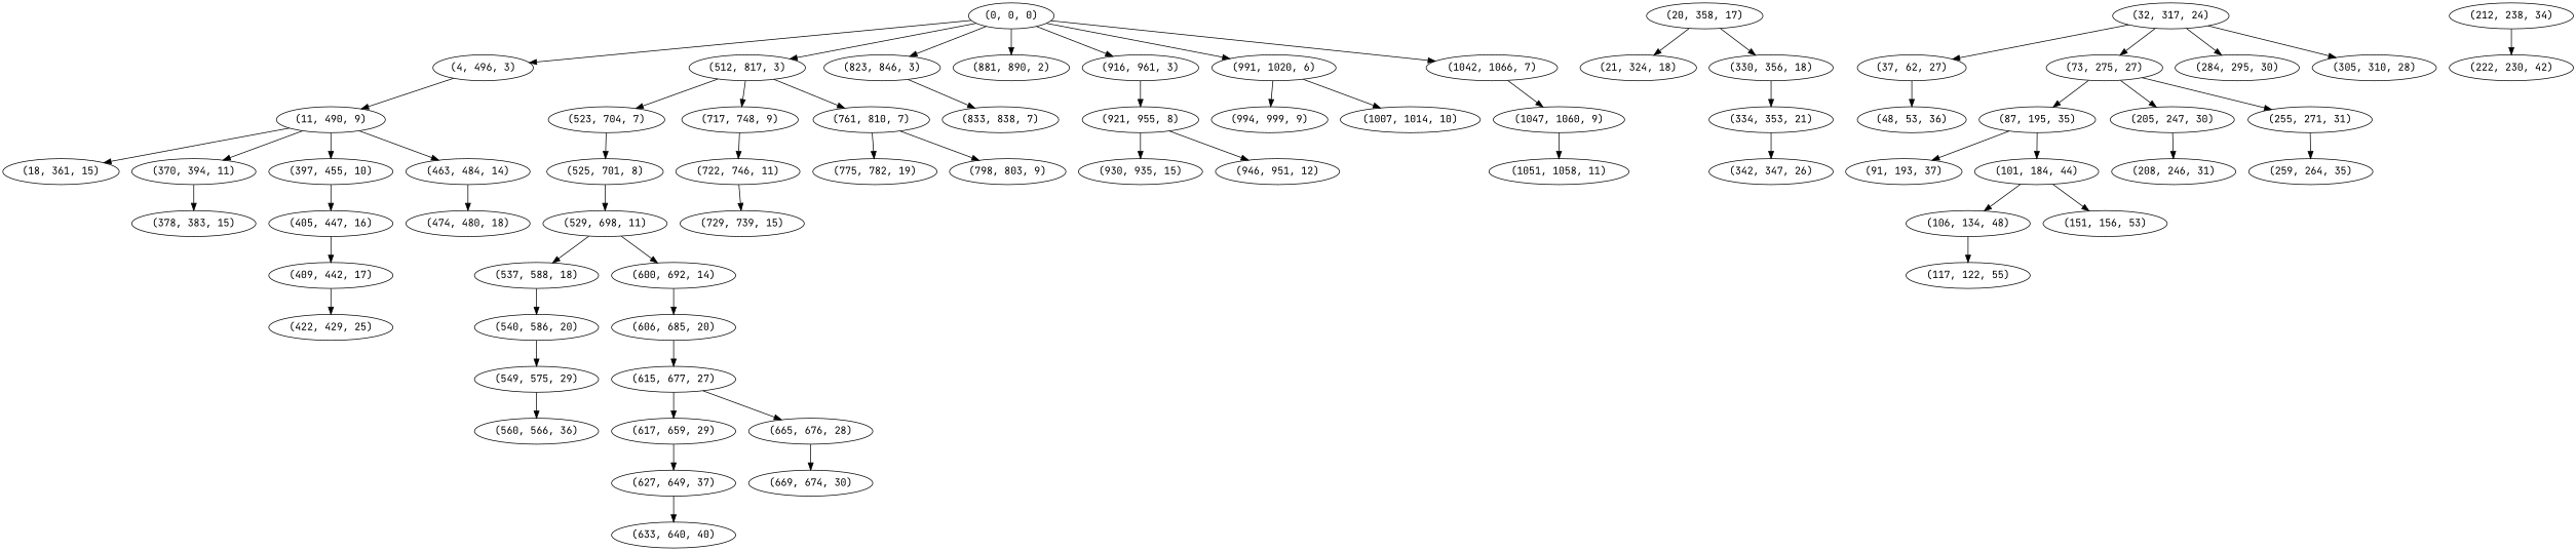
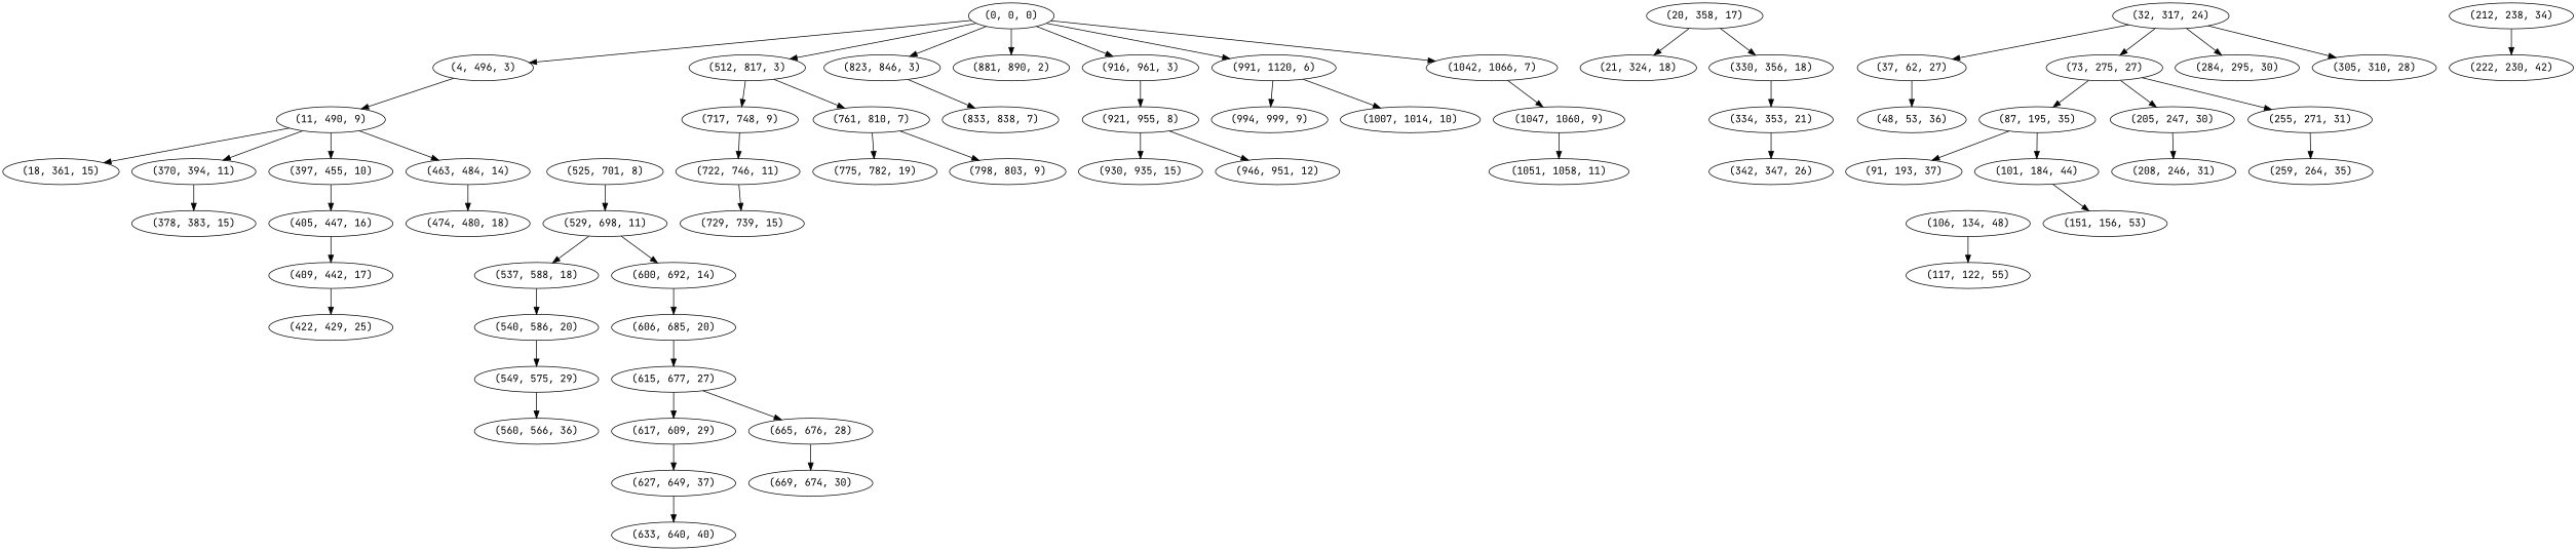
  digraph {
    fontname="JetBrains Mono"
    node [fontname="JetBrains Mono"]
    edge [fontname="JetBrains Mono"]
    "(0, 0, 0)"
    "(4, 496, 3)"
    "(512, 817, 3)"
    "(823, 846, 3)"
    "(881, 890, 2)"
    "(916, 961, 3)"
-   "(991, 1020, 6)"
+   "(991, 1020, 6)" [label="(991, 1120, 6)"]
    "(1042, 1066, 7)"
    "(11, 490, 9)"
-   "(523, 704, 7)"
    "(717, 748, 9)"
    "(761, 810, 7)"
    "(833, 838, 7)"
    "(921, 955, 8)"
    "(994, 999, 9)"
    "(1007, 1014, 10)"
    "(1047, 1060, 9)"
    "(18, 361, 15)"
    "(370, 394, 11)"
    "(397, 455, 10)"
    "(463, 484, 14)"
    "(378, 383, 15)"
    "(405, 447, 16)"
    "(474, 480, 18)"
    "(20, 358, 17)"
    "(21, 324, 18)"
    "(330, 356, 18)"
    "(334, 353, 21)"
    "(32, 317, 24)"
    "(37, 62, 27)"
    "(73, 275, 27)"
    "(284, 295, 30)"
    "(305, 310, 28)"
    "(48, 53, 36)"
    "(87, 195, 35)"
    "(205, 247, 30)"
    "(255, 271, 31)"
    "(91, 193, 37)"
    "(101, 184, 44)"
    "(208, 246, 31)"
    "(259, 264, 35)"
    "(106, 134, 48)"
    "(151, 156, 53)"
    "(117, 122, 55)"
    "(212, 238, 34)"
    "(222, 230, 42)"
    "(342, 347, 26)"
    "(409, 442, 17)"
    "(422, 429, 25)"
    "(525, 701, 8)"
    "(722, 746, 11)"
    "(775, 782, 19)"
    "(798, 803, 9)"
    "(529, 698, 11)"
    "(537, 588, 18)"
    "(600, 692, 14)"
    "(540, 586, 20)"
    "(606, 685, 20)"
    "(549, 575, 29)"
    "(560, 566, 36)"
    "(615, 677, 27)"
-   "(617, 659, 29)"
+   "(617, 659, 29)" [label="(617, 609, 29)"]
    "(665, 676, 28)"
    "(627, 649, 37)"
    "(669, 674, 30)"
    "(633, 640, 40)"
    "(729, 739, 15)"
    "(930, 935, 15)"
    "(946, 951, 12)"
    "(1051, 1058, 11)"
    "(0, 0, 0)" -> "(4, 496, 3)"
    "(0, 0, 0)" -> "(512, 817, 3)"
    "(0, 0, 0)" -> "(823, 846, 3)"
    "(0, 0, 0)" -> "(881, 890, 2)"
    "(0, 0, 0)" -> "(916, 961, 3)"
    "(0, 0, 0)" -> "(991, 1020, 6)"
    "(0, 0, 0)" -> "(1042, 1066, 7)"
    "(4, 496, 3)" -> "(11, 490, 9)"
-   "(512, 817, 3)" -> "(523, 704, 7)"
    "(512, 817, 3)" -> "(717, 748, 9)"
    "(512, 817, 3)" -> "(761, 810, 7)"
    "(823, 846, 3)" -> "(833, 838, 7)"
    "(916, 961, 3)" -> "(921, 955, 8)"
    "(991, 1020, 6)" -> "(994, 999, 9)"
    "(991, 1020, 6)" -> "(1007, 1014, 10)"
    "(1042, 1066, 7)" -> "(1047, 1060, 9)"
    "(11, 490, 9)" -> "(18, 361, 15)"
    "(11, 490, 9)" -> "(370, 394, 11)"
    "(11, 490, 9)" -> "(397, 455, 10)"
    "(11, 490, 9)" -> "(463, 484, 14)"
-   "(523, 704, 7)" -> "(525, 701, 8)"
    "(717, 748, 9)" -> "(722, 746, 11)"
    "(761, 810, 7)" -> "(775, 782, 19)"
    "(761, 810, 7)" -> "(798, 803, 9)"
    "(921, 955, 8)" -> "(930, 935, 15)"
    "(921, 955, 8)" -> "(946, 951, 12)"
    "(1047, 1060, 9)" -> "(1051, 1058, 11)"
    "(370, 394, 11)" -> "(378, 383, 15)"
    "(397, 455, 10)" -> "(405, 447, 16)"
    "(463, 484, 14)" -> "(474, 480, 18)"
    "(405, 447, 16)" -> "(409, 442, 17)"
    "(20, 358, 17)" -> "(21, 324, 18)"
    "(20, 358, 17)" -> "(330, 356, 18)"
    "(330, 356, 18)" -> "(334, 353, 21)"
    "(334, 353, 21)" -> "(342, 347, 26)"
    "(32, 317, 24)" -> "(37, 62, 27)"
    "(32, 317, 24)" -> "(73, 275, 27)"
    "(32, 317, 24)" -> "(284, 295, 30)"
    "(32, 317, 24)" -> "(305, 310, 28)"
    "(37, 62, 27)" -> "(48, 53, 36)"
    "(73, 275, 27)" -> "(87, 195, 35)"
    "(73, 275, 27)" -> "(205, 247, 30)"
    "(73, 275, 27)" -> "(255, 271, 31)"
    "(87, 195, 35)" -> "(91, 193, 37)"
    "(87, 195, 35)" -> "(101, 184, 44)"
    "(205, 247, 30)" -> "(208, 246, 31)"
    "(255, 271, 31)" -> "(259, 264, 35)"
-   "(101, 184, 44)" -> "(106, 134, 48)"
    "(101, 184, 44)" -> "(151, 156, 53)"
    "(106, 134, 48)" -> "(117, 122, 55)"
    "(212, 238, 34)" -> "(222, 230, 42)"
    "(409, 442, 17)" -> "(422, 429, 25)"
    "(525, 701, 8)" -> "(529, 698, 11)"
    "(722, 746, 11)" -> "(729, 739, 15)"
    "(529, 698, 11)" -> "(537, 588, 18)"
    "(529, 698, 11)" -> "(600, 692, 14)"
    "(537, 588, 18)" -> "(540, 586, 20)"
    "(600, 692, 14)" -> "(606, 685, 20)"
    "(540, 586, 20)" -> "(549, 575, 29)"
    "(606, 685, 20)" -> "(615, 677, 27)"
    "(549, 575, 29)" -> "(560, 566, 36)"
    "(615, 677, 27)" -> "(617, 659, 29)"
    "(615, 677, 27)" -> "(665, 676, 28)"
    "(617, 659, 29)" -> "(627, 649, 37)"
    "(665, 676, 28)" -> "(669, 674, 30)"
    "(627, 649, 37)" -> "(633, 640, 40)"
  }
